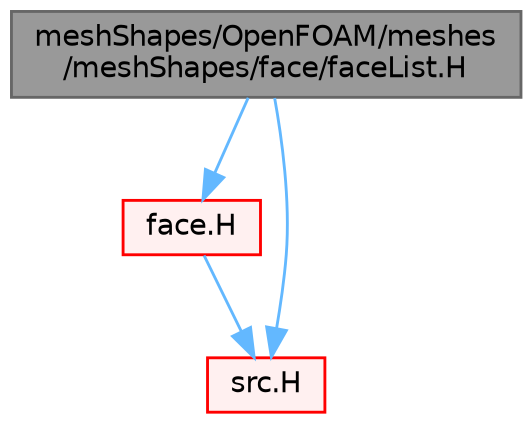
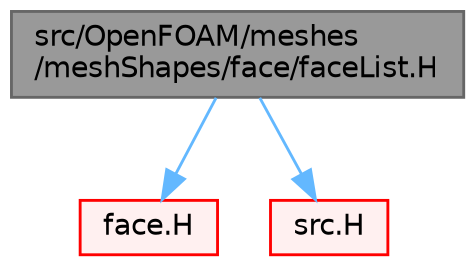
  digraph {
    node [color=red fillcolor="#FFF0F0" fontname=Helvetica fontsize=10 shape=box style=filled]
    edge [color=steelblue1 fontname=Helvetica fontsize=10 labelfontname=Helvetica labelfontsize=10 style=solid]
-   n1 [color=gray40 fillcolor=grey60 fontcolor=black height=0.2 label="meshShapes/OpenFOAM/meshes\l/meshShapes/face/faceList.H" width=0.4]
+   n1 [color=gray40 fillcolor=grey60 fontcolor=black height=0.2 label="src/OpenFOAM/meshes\l/meshShapes/face/faceList.H" width=0.4]
    n2 [height=0.2 label="face.H" width=0.4]
    n3 [height=0.2 label="src.H" width=0.4]
    n1 -> n2
    n1 -> n3
-   n2 -> n3
  }
